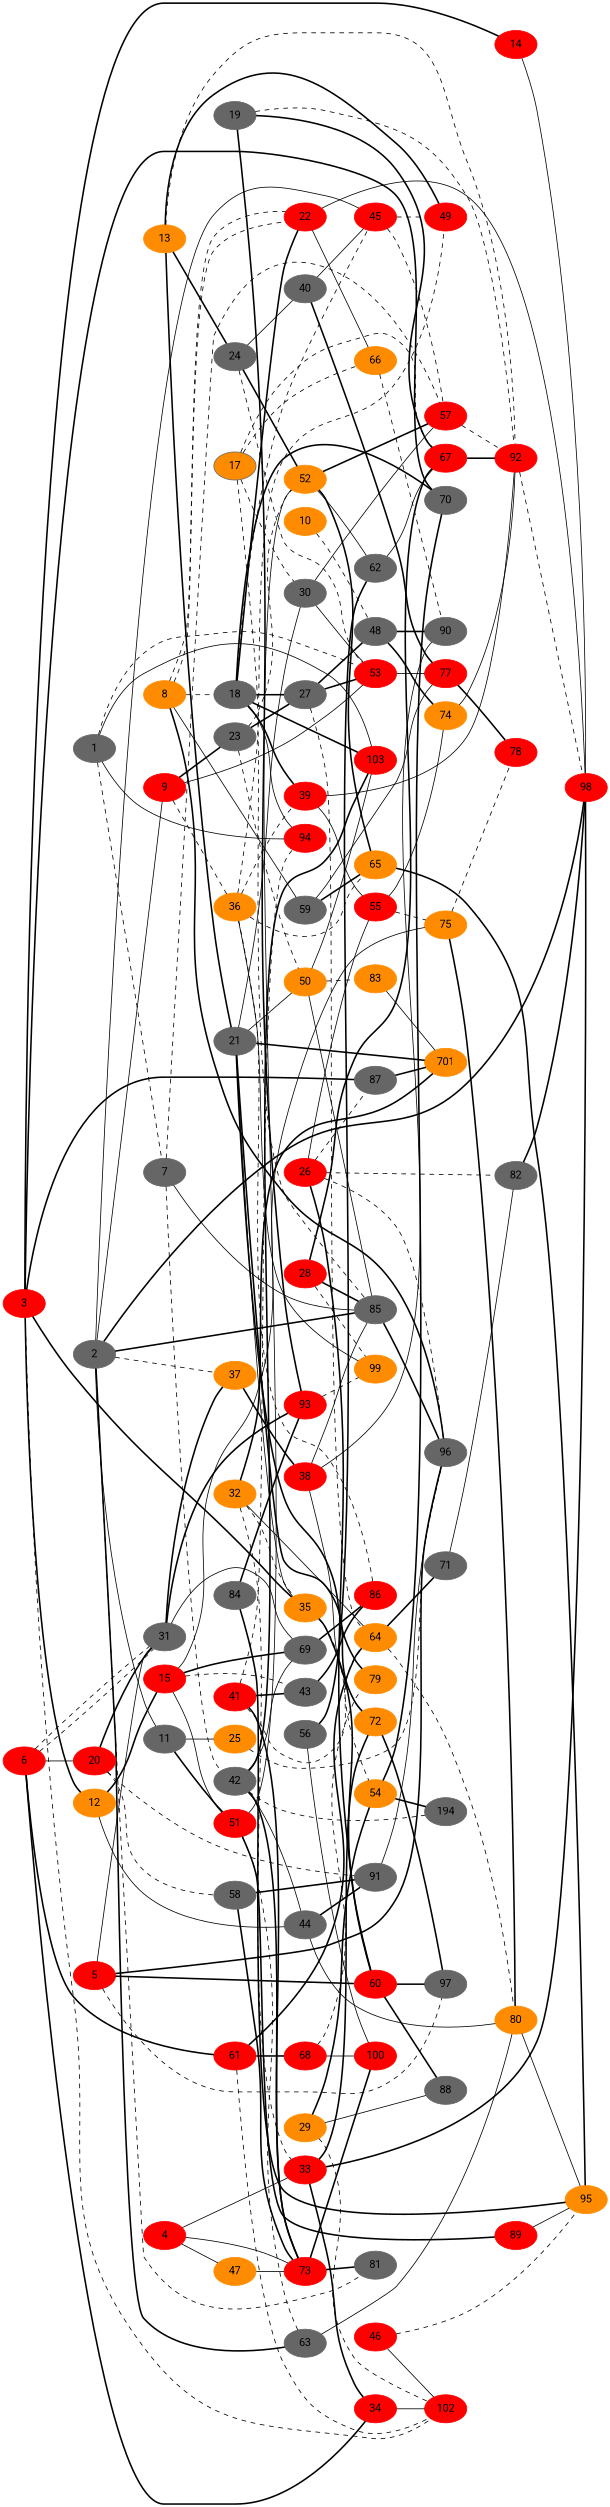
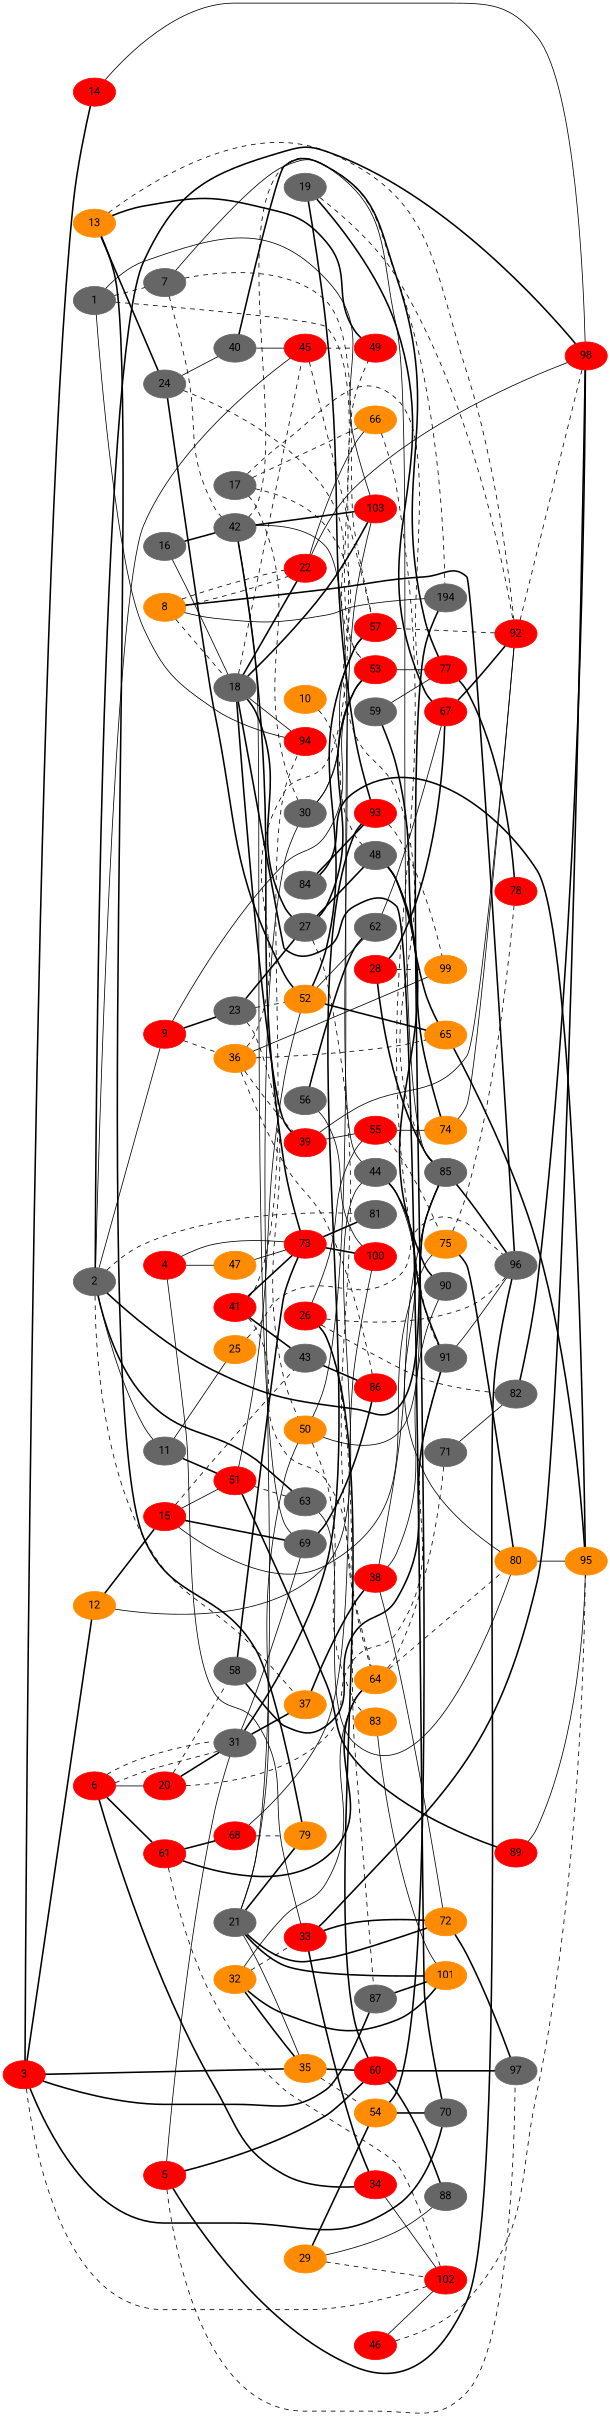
  graph {
    fontname=Roboto
    rankdir=LR
    node [color=red fontname=Roboto style=filled]
    edge [fontname=Roboto style=bold]
    1 [color=gray40]
    7 [color=gray40]
    53
    94
    103
    85 [color=gray40]
    42 [color=gray40]
    57
    77
    2 [color=gray40]
    9
    11 [color=gray40]
    37 [color=darkorange]
    45
    63 [color=gray40]
    81 [color=gray40]
    98
    23 [color=gray40]
    36 [color=darkorange]
    25 [color=darkorange]
    51
    38
    49
    80 [color=darkorange]
    96 [color=gray40]
    12 [color=darkorange]
    3
    14
    35 [color=darkorange]
    70 [color=gray40]
    87 [color=gray40]
    102
    15
    44 [color=gray40]
    60
    54 [color=darkorange]
-   101 [color=darkorange label=701]
+   101 [color=darkorange]
    4
    33
    47 [color=darkorange]
    73
    34
    72 [color=darkorange]
    100
    31 [color=gray40]
    5
    97 [color=gray40]
    69 [color=gray40]
    93
    88 [color=gray40]
    6
    20
    61
    58 [color=gray40]
    91 [color=gray40]
    64 [color=darkorange]
    68
    n58 [color=gray40 label=194]
    92
    8 [color=darkorange]
    18 [color=gray40]
    22
    27 [color=gray40]
    39
    66 [color=darkorange]
    50 [color=darkorange]
    52 [color=darkorange]
    99 [color=darkorange]
    65 [color=darkorange]
    86
    10 [color=darkorange]
    48 [color=gray40]
    90 [color=gray40]
    74 [color=darkorange]
    89
    43 [color=gray40]
    75 [color=darkorange]
    13 [color=darkorange]
    24 [color=gray40]
    79 [color=darkorange]
    40 [color=gray40]
    78
-   17 [color=gray40 fillcolor=darkorange]
+   16 [color=gray40]
+   17 [color=gray40]
    30 [color=gray40]
    67
    55
    19 [color=gray40]
    21 [color=gray40]
    83 [color=darkorange]
    62 [color=gray40]
    26
    82 [color=gray40]
    71 [color=gray40]
    28
    29 [color=darkorange]
    32 [color=darkorange]
    95 [color=darkorange]
    41
    46
    56 [color=gray40]
    59 [color=gray40]
    84 [color=gray40]
    1 -- 7 [style=dashed]
    1 -- 53 [style=dashed]
    1 -- 94 [style=solid]
    1 -- 103 [style=solid]
    7 -- 85 [style=solid]
    7 -- 42 [style=dashed]
    7 -- 57 [style=dashed]
    53 -- 77 [style=solid]
    85 -- 96
    42 -- 103
    42 -- 44 [style=solid]
    42 -- 73
    42 -- 69 [style=solid]
    42 -- n58 [style=dashed]
    57 -- 92 [style=dashed]
    77 -- 78
    2 -- 85
    2 -- 9 [style=solid]
    2 -- 11 [style=solid]
    2 -- 37 [style=dashed]
    2 -- 45 [style=solid]
    2 -- 63
    2 -- 81 [style=dashed]
    2 -- 98
    9 -- 53 [style=solid]
    9 -- 23
    9 -- 36 [style=dashed]
    11 -- 25 [style=solid]
    11 -- 51
    37 -- 38
    45 -- 57 [style=dashed]
    45 -- 49 [style=dashed]
    63 -- 80 [style=solid]
    23 -- 27
    23 -- 50 [style=dashed]
    23 -- 52 [style=dashed]
    36 -- 49 [style=dashed]
    36 -- 39 [style=dashed]
    36 -- 99 [style=solid]
    36 -- 65 [style=dashed]
    36 -- 86 [style=dashed]
    25 -- 96 [style=dashed]
    51 -- 63 [style=dashed]
    51 -- 52 [style=solid]
    51 -- 89
    38 -- 85 [style=solid]
    38 -- 72 [style=solid]
    38 -- 90 [style=solid]
    80 -- 95 [style=solid]
    12 -- 15
    12 -- 44 [style=solid]
    3 -- 12
    3 -- 14
    3 -- 35
    3 -- 70
    3 -- 87
    3 -- 102 [style=dashed]
    14 -- 98 [style=solid]
    35 -- 60
    35 -- 54 [style=dashed]
    87 -- 101
    15 -- 51 [style=solid]
    15 -- 69
    15 -- 43 [style=dashed]
    15 -- 75 [style=solid]
    44 -- 80 [style=solid]
    44 -- 91
    60 -- 97
    60 -- 88
    54 -- 70
    54 -- n58
    4 -- 33 [style=solid]
    4 -- 47 [style=solid]
    4 -- 73 [style=solid]
    33 -- 98
    33 -- 34
    33 -- 72
    47 -- 73 [style=solid]
    73 -- 81
    73 -- 100
    34 -- 102 [style=solid]
    72 -- 97
    31 -- 37
    31 -- 69 [style=solid]
    31 -- 93
    5 -- 96
    5 -- 60
    5 -- 31 [style=solid]
    5 -- 97 [style=dashed]
    69 -- 86
    93 -- 99 [style=dashed]
    6 -- 34
    6 -- 31 [style=dashed]
    6 -- 31 [style=dashed]
    6 -- 20 [style=solid]
    6 -- 61
    20 -- 31
    20 -- 58 [style=dashed]
    20 -- 91 [style=dashed]
    61 -- 102 [style=dashed]
    61 -- 64
    61 -- 68
    58 -- 73
    58 -- 91
    91 -- 96 [style=solid]
    64 -- 80 [style=dashed]
-   64 -- 71
+   64 -- 71 [style=dashed]
    68 -- 100 [style=solid]
    68 -- 79 [style=dashed]
    92 -- 98 [style=dashed]
    8 -- 96
-   8 -- 59 [style=solid]
+   8 -- n58 [style=solid]
    8 -- 18 [style=dashed]
    8 -- 22 [style=dashed]
    8 -- 22 [style=dashed]
    18 -- 94 [style=solid]
    18 -- 103
    18 -- 45 [style=dashed]
    18 -- 70
    18 -- 22
    18 -- 27
    18 -- 39
    22 -- 98 [style=solid]
    22 -- 66 [style=solid]
    27 -- 53
    27 -- 64 [style=dashed]
    27 -- 48
    39 -- 92 [style=solid]
    39 -- 55 [style=solid]
-   66 -- 90 [style=dashed]
+   66 -- 91 [style=dashed]
    50 -- 103 [style=solid]
    50 -- 85 [style=solid]
    50 -- 83 [style=dashed]
    52 -- 57
    52 -- 65
    52 -- 62 [style=solid]
    65 -- 95
    10 -- 48 [style=dashed]
    48 -- 90
    48 -- 74
    74 -- 92 [style=solid]
    89 -- 95 [style=solid]
    43 -- 86
    75 -- 80
    75 -- 78 [style=dashed]
    13 -- 49
    13 -- 92 [style=dashed]
    13 -- 24
-   13 -- 21
+   13 -- 79
    24 -- 53 [style=dashed]
    24 -- 52
    24 -- 40 [style=solid]
    40 -- 77
    40 -- 45 [style=solid]
+   16 -- 42
+   16 -- 18 [style=solid]
    17 -- 85 [style=dashed]
    17 -- 66 [style=dashed]
    17 -- 30 [style=dashed]
    17 -- 67 [style=dashed]
    30 -- 53 [style=solid]
    30 -- 57 [style=solid]
    67 -- 92
    55 -- 74 [style=solid]
    55 -- 75 [style=dashed]
    19 -- 93
    19 -- 92 [style=dashed]
    19 -- 67
    21 -- 35 [style=solid]
    21 -- 101
    21 -- 72
    21 -- 50 [style=solid]
    21 -- 79
    21 -- 30 [style=solid]
    83 -- 101 [style=solid]
    62 -- 67 [style=solid]
    26 -- 96 [style=dashed]
    26 -- 87 [style=dashed]
    26 -- 60
    26 -- 55 [style=solid]
    26 -- 82 [style=dashed]
    82 -- 98
    71 -- 82 [style=solid]
    28 -- 85
    28 -- 99 [style=dashed]
    28 -- 67
    29 -- 102 [style=dashed]
    29 -- 54
    29 -- 88 [style=solid]
-   32 -- 35 [style=dashed]
+   32 -- 35
    32 -- 101
    32 -- 33 [style=dashed]
    32 -- 64 [style=solid]
    41 -- 94 [style=dashed]
    41 -- 73
    41 -- 64 [style=dashed]
    41 -- 43
    46 -- 102 [style=solid]
    46 -- 95 [style=dashed]
    56 -- 100 [style=solid]
    56 -- 62
    59 -- 77 [style=solid]
    59 -- 65
    84 -- 93
    84 -- 95
  }
